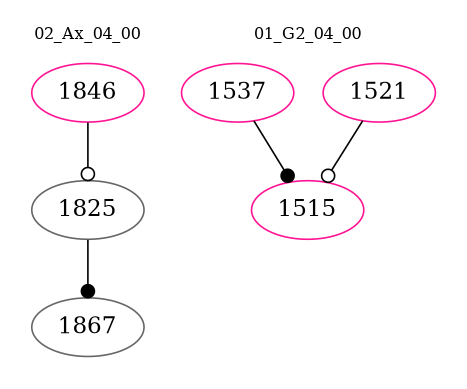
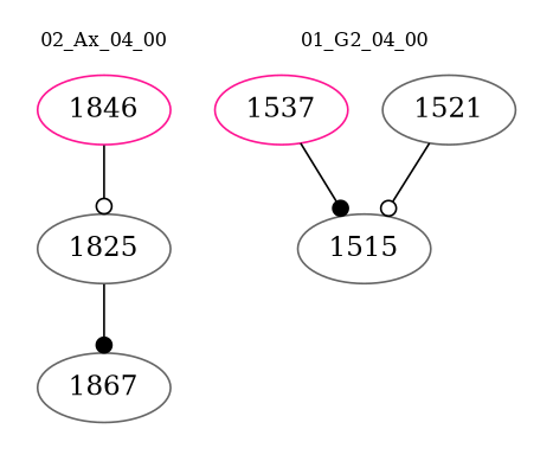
  digraph {
    node [color=deeppink]
    edge [arrowhead=odot color=black]
    n1 [label=1846]
    n2 [color=gray40 label=1825]
    n3 [color=gray40 label=1867]
-   n4 [label=1521]
-   n5 [label=1515]
+   n4 [color=gray40 label=1521]
+   n5 [color=gray40 label=1515]
    n6 [label=1537]
    subgraph cluster_1 {
      color=white
      fontsize=10
      label="02_Ax_04_00"
      n1
      n2
      n3
    }
    subgraph cluster_2 {
      color=white
      fontsize=10
      label="01_G2_04_00"
      n4
      n5
      n6
    }
    n1 -> n2
    n2 -> n3 [arrowhead=dot]
    n4 -> n5
    n6 -> n5 [arrowhead=dot]
  }
